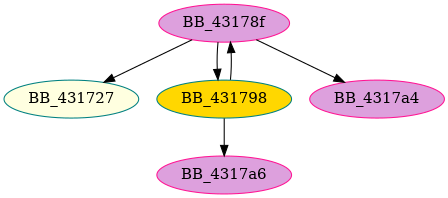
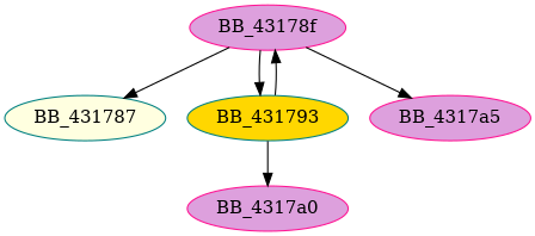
  digraph {
    node [color=deeppink fillcolor=plum style=filled]
-   BB_431787 [color=teal fillcolor=lightyellow label=BB_431727]
+   BB_431787 [color=teal fillcolor=lightyellow]
    BB_43178f
-   BB_431798 [color=teal fillcolor=gold]
-   BB_4317a5 [label=BB_4317a4]
-   BB_4317a0 [label=BB_4317a6]
+   BB_431798 [color=teal fillcolor=gold label=BB_431793]
+   BB_4317a5
+   BB_4317a0
    BB_43178f -> BB_431787
    BB_43178f -> BB_431798
    BB_43178f -> BB_4317a5
    BB_431798 -> BB_43178f
    BB_431798 -> BB_4317a0
  }
